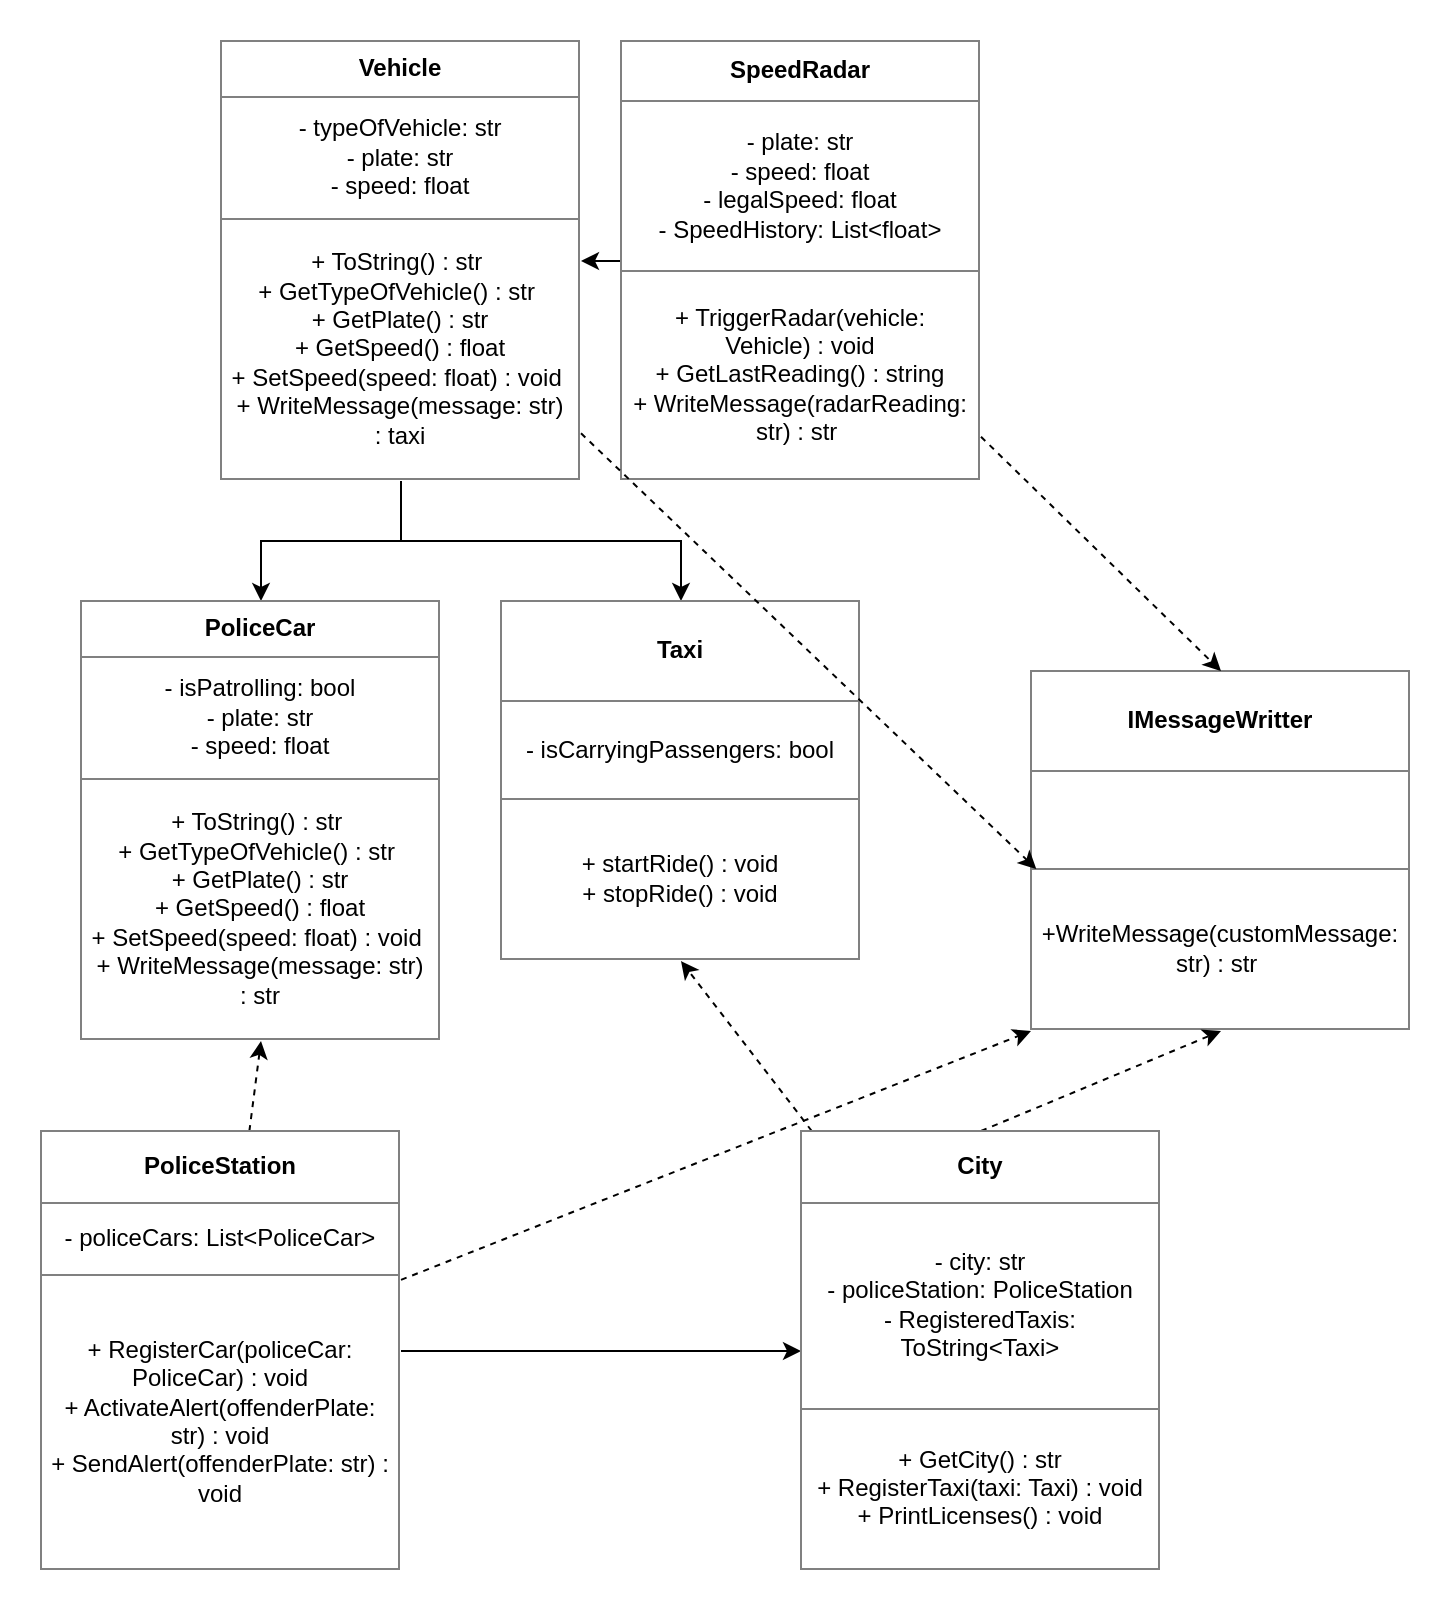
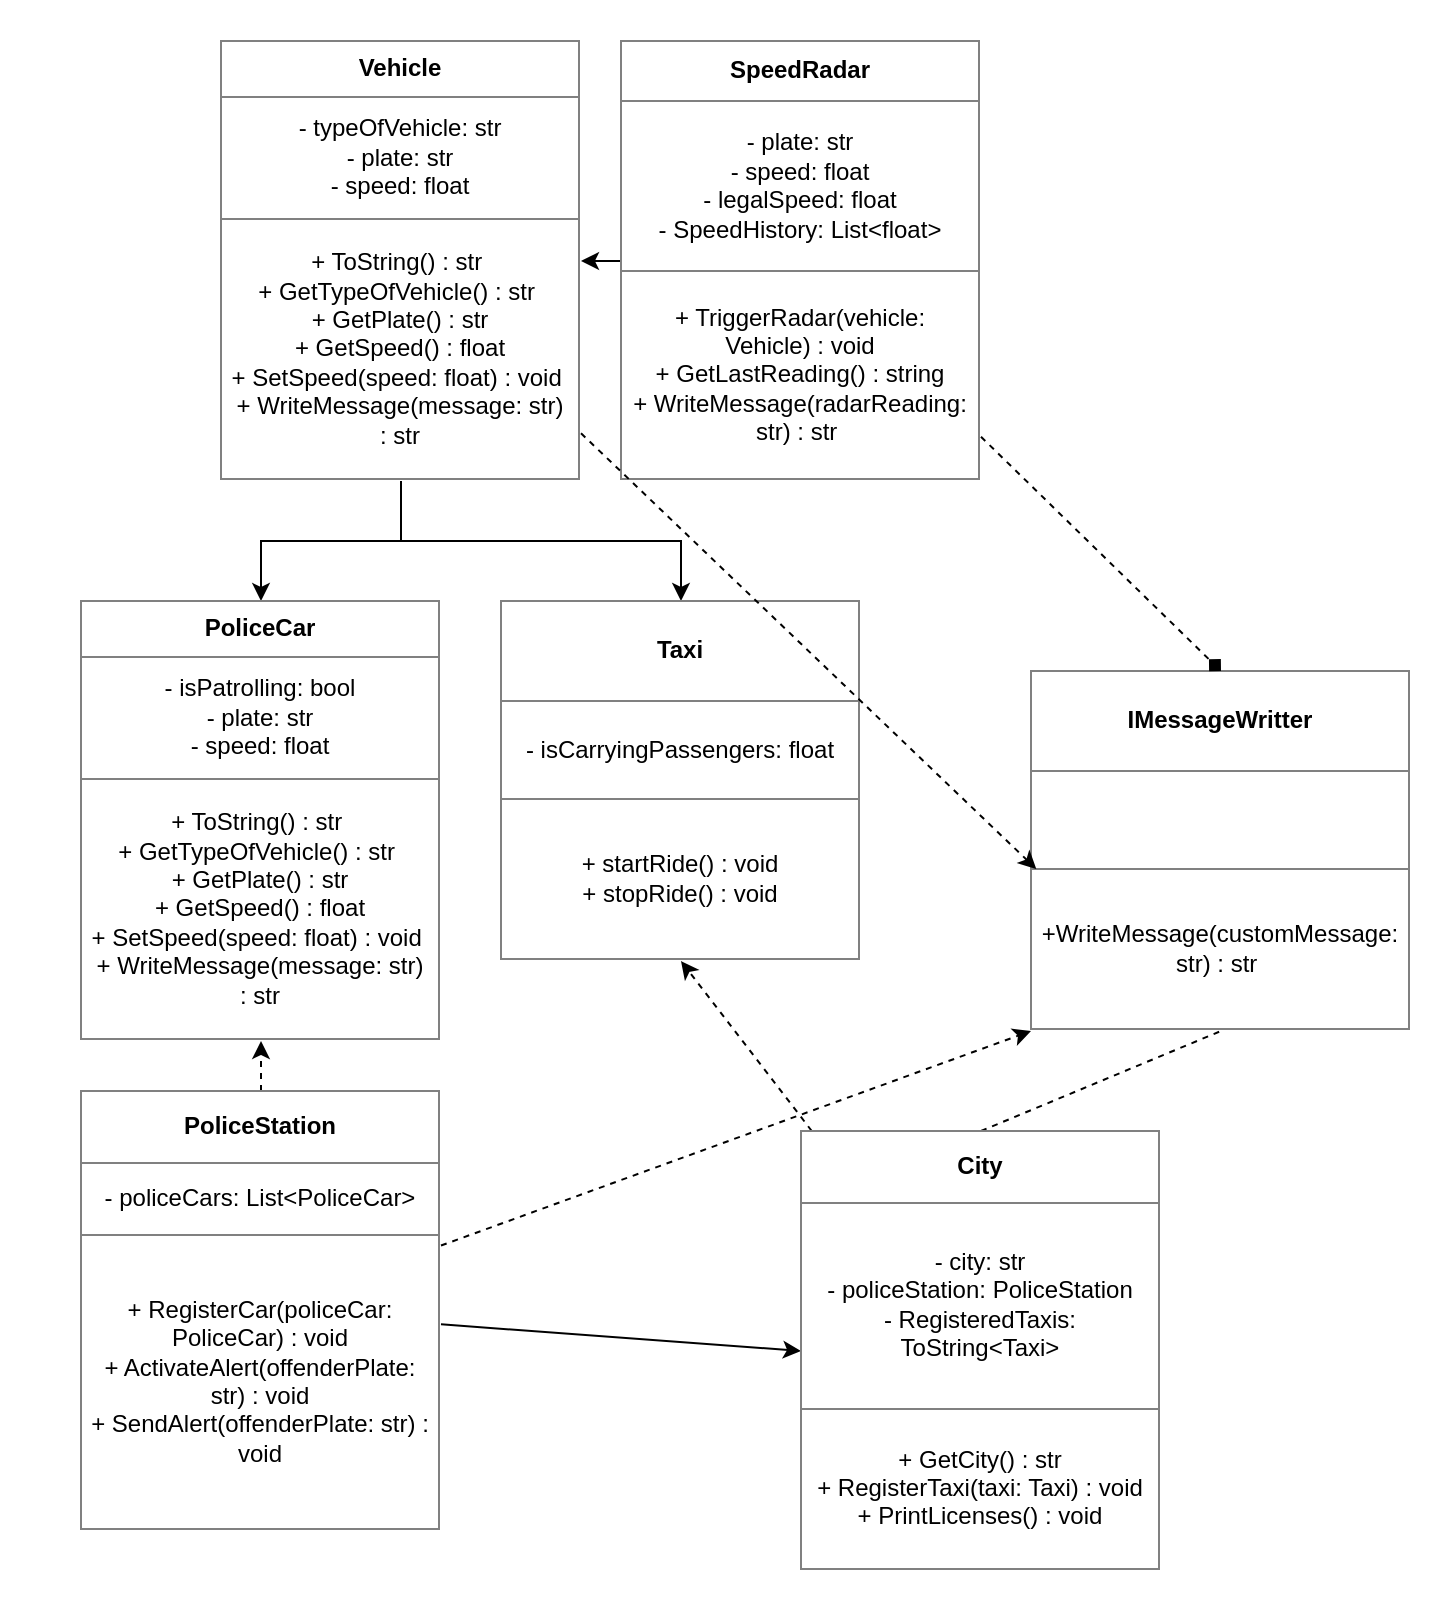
  <mxCell id="0" />
  <mxCell id="1" parent="0" />
  <mxCell id="2" value="" style="edgeStyle=orthogonalEdgeStyle;rounded=0;orthogonalLoop=1;jettySize=auto;html=1;" edge="1" parent="1" source="4" target="6"><mxGeometry relative="1" as="geometry" /></mxCell>
  <mxCell id="3" style="edgeStyle=orthogonalEdgeStyle;rounded=0;orthogonalLoop=1;jettySize=auto;html=1;" edge="1" parent="1" source="4" target="5"><mxGeometry relative="1" as="geometry" /></mxCell>
- <mxCell id="4" value="&lt;table border=&quot;1&quot; width=&quot;100%&quot; height=&quot;100%&quot; cellpadding=&quot;4&quot; style=&quot;width:100%;height:100%;border-collapse:collapse;&quot;&gt;&lt;tbody&gt;&lt;tr&gt;&lt;th align=&quot;center&quot;&gt;&lt;b&gt;Vehicle&lt;/b&gt;&lt;/th&gt;&lt;/tr&gt;&lt;tr&gt;&lt;td align=&quot;center&quot;&gt;- typeOfVehicle: str&lt;br&gt;- plate: str&lt;br&gt;- speed: float&lt;/td&gt;&lt;/tr&gt;&lt;tr&gt;&lt;td align=&quot;center&quot;&gt;+ ToString() : str&amp;nbsp;&lt;br&gt;+ GetTypeOfVehicle() : str&amp;nbsp;&lt;br&gt;+ GetPlate() : str&lt;br&gt;+ GetSpeed() : float&lt;br&gt;+ SetSpeed(speed: float) : void&amp;nbsp;&lt;br&gt;+ WriteMessage(message: str) : taxi&lt;/td&gt;&lt;/tr&gt;&lt;/tbody&gt;&lt;/table&gt;" style="text;html=1;whiteSpace=wrap;strokeColor=none;fillColor=none;overflow=fill;rounded=0;" vertex="1" parent="1"><mxGeometry x="110" y="20" width="180" height="220" as="geometry" /></mxCell>
- <mxCell id="5" value="&lt;table border=&quot;1&quot; width=&quot;100%&quot; height=&quot;100%&quot; cellpadding=&quot;4&quot; style=&quot;width:100%;height:100%;border-collapse:collapse;&quot;&gt;&lt;tbody&gt;&lt;tr&gt;&lt;th align=&quot;center&quot;&gt;&lt;b&gt;Taxi&lt;/b&gt;&lt;/th&gt;&lt;/tr&gt;&lt;tr&gt;&lt;td align=&quot;center&quot;&gt;- isCarryingPassengers: bool&lt;/td&gt;&lt;/tr&gt;&lt;tr&gt;&lt;td align=&quot;center&quot;&gt;+ startRide() : void&lt;br&gt;+ stopRide() : void&lt;/td&gt;&lt;/tr&gt;&lt;/tbody&gt;&lt;/table&gt;" style="text;html=1;whiteSpace=wrap;strokeColor=none;fillColor=none;overflow=fill;rounded=0;" vertex="1" parent="1"><mxGeometry x="250" y="300" width="180" height="180" as="geometry" /></mxCell>
+ <mxCell id="4" value="&lt;table border=&quot;1&quot; width=&quot;100%&quot; height=&quot;100%&quot; cellpadding=&quot;4&quot; style=&quot;width:100%;height:100%;border-collapse:collapse;&quot;&gt;&lt;tbody&gt;&lt;tr&gt;&lt;th align=&quot;center&quot;&gt;&lt;b&gt;Vehicle&lt;/b&gt;&lt;/th&gt;&lt;/tr&gt;&lt;tr&gt;&lt;td align=&quot;center&quot;&gt;- typeOfVehicle: str&lt;br&gt;- plate: str&lt;br&gt;- speed: float&lt;/td&gt;&lt;/tr&gt;&lt;tr&gt;&lt;td align=&quot;center&quot;&gt;+ ToString() : str&amp;nbsp;&lt;br&gt;+ GetTypeOfVehicle() : str&amp;nbsp;&lt;br&gt;+ GetPlate() : str&lt;br&gt;+ GetSpeed() : float&lt;br&gt;+ SetSpeed(speed: float) : void&amp;nbsp;&lt;br&gt;+ WriteMessage(message: str) : str&lt;/td&gt;&lt;/tr&gt;&lt;/tbody&gt;&lt;/table&gt;" style="text;html=1;whiteSpace=wrap;strokeColor=none;fillColor=none;overflow=fill;rounded=0;" vertex="1" parent="1"><mxGeometry x="110" y="20" width="180" height="220" as="geometry" /></mxCell>
+ <mxCell id="5" value="&lt;table border=&quot;1&quot; width=&quot;100%&quot; height=&quot;100%&quot; cellpadding=&quot;4&quot; style=&quot;width:100%;height:100%;border-collapse:collapse;&quot;&gt;&lt;tbody&gt;&lt;tr&gt;&lt;th align=&quot;center&quot;&gt;&lt;b&gt;Taxi&lt;/b&gt;&lt;/th&gt;&lt;/tr&gt;&lt;tr&gt;&lt;td align=&quot;center&quot;&gt;- isCarryingPassengers: float&lt;/td&gt;&lt;/tr&gt;&lt;tr&gt;&lt;td align=&quot;center&quot;&gt;+ startRide() : void&lt;br&gt;+ stopRide() : void&lt;/td&gt;&lt;/tr&gt;&lt;/tbody&gt;&lt;/table&gt;" style="text;html=1;whiteSpace=wrap;strokeColor=none;fillColor=none;overflow=fill;rounded=0;" vertex="1" parent="1"><mxGeometry x="250" y="300" width="180" height="180" as="geometry" /></mxCell>
  <mxCell id="6" value="&lt;table border=&quot;1&quot; width=&quot;100%&quot; height=&quot;100%&quot; cellpadding=&quot;4&quot; style=&quot;width:100%;height:100%;border-collapse:collapse;&quot;&gt;&lt;tbody&gt;&lt;tr&gt;&lt;th align=&quot;center&quot;&gt;PoliceCar&lt;/th&gt;&lt;/tr&gt;&lt;tr&gt;&lt;td align=&quot;center&quot;&gt;- isPatrolling: bool&lt;br&gt;- plate: str&lt;br&gt;- speed: float&lt;/td&gt;&lt;/tr&gt;&lt;tr&gt;&lt;td align=&quot;center&quot;&gt;+ ToString() : str&amp;nbsp;&lt;br&gt;+ GetTypeOfVehicle() : str&amp;nbsp;&lt;br&gt;+ GetPlate() : str&lt;br&gt;+ GetSpeed() : float&lt;br&gt;+ SetSpeed(speed: float) : void&amp;nbsp;&lt;br&gt;+ WriteMessage(message: str) : str&lt;/td&gt;&lt;/tr&gt;&lt;/tbody&gt;&lt;/table&gt;" style="text;html=1;whiteSpace=wrap;strokeColor=none;fillColor=none;overflow=fill;rounded=0;" vertex="1" parent="1"><mxGeometry x="40" y="300" width="180" height="220" as="geometry" /></mxCell>
  <mxCell id="7" value="&lt;table border=&quot;1&quot; width=&quot;100%&quot; height=&quot;100%&quot; cellpadding=&quot;4&quot; style=&quot;width:100%;height:100%;border-collapse:collapse;&quot;&gt;&lt;tbody&gt;&lt;tr&gt;&lt;th align=&quot;center&quot;&gt;&lt;b&gt;IMessageWritter&lt;/b&gt;&lt;/th&gt;&lt;/tr&gt;&lt;tr&gt;&lt;td align=&quot;center&quot;&gt;&lt;br&gt;&lt;/td&gt;&lt;/tr&gt;&lt;tr&gt;&lt;td align=&quot;center&quot;&gt;+WriteMessage(customMessage: str) : str&amp;nbsp;&lt;/td&gt;&lt;/tr&gt;&lt;/tbody&gt;&lt;/table&gt;" style="text;html=1;whiteSpace=wrap;strokeColor=none;fillColor=none;overflow=fill;rounded=0;" vertex="1" parent="1"><mxGeometry x="515" y="335" width="190" height="180" as="geometry" /></mxCell>
  <mxCell id="8" style="edgeStyle=none;rounded=0;orthogonalLoop=1;jettySize=auto;html=1;" edge="1" parent="1" source="10"><mxGeometry relative="1" as="geometry"><mxPoint x="290" y="130" as="targetPoint" /></mxGeometry></mxCell>
- <mxCell id="9" style="edgeStyle=none;rounded=0;orthogonalLoop=1;jettySize=auto;html=1;entryX=0.5;entryY=0;entryDx=0;entryDy=0;dashed=1;" edge="1" parent="1" source="10" target="7"><mxGeometry relative="1" as="geometry" /></mxCell>
+ <mxCell id="9" style="edgeStyle=none;rounded=0;orthogonalLoop=1;jettySize=auto;html=1;entryX=0.5;entryY=0;entryDx=0;entryDy=0;dashed=1;endArrow=diamond;" edge="1" parent="1" source="10" target="7"><mxGeometry relative="1" as="geometry" /></mxCell>
  <mxCell id="10" value="&lt;table border=&quot;1&quot; width=&quot;100%&quot; height=&quot;100%&quot; cellpadding=&quot;4&quot; style=&quot;width:100%;height:100%;border-collapse:collapse;&quot;&gt;&lt;tbody&gt;&lt;tr&gt;&lt;th align=&quot;center&quot;&gt;SpeedRadar&lt;/th&gt;&lt;/tr&gt;&lt;tr&gt;&lt;td align=&quot;center&quot;&gt;- plate: str&lt;br&gt;- speed: float&lt;br&gt;- legalSpeed: float&lt;br&gt;- SpeedHistory: List&amp;lt;float&amp;gt;&lt;/td&gt;&lt;/tr&gt;&lt;tr&gt;&lt;td align=&quot;center&quot;&gt;+ TriggerRadar(vehicle: Vehicle) : void&lt;br&gt;+ GetLastReading() : string&lt;br&gt;+ WriteMessage(radarReading: str) : str&amp;nbsp;&lt;/td&gt;&lt;/tr&gt;&lt;/tbody&gt;&lt;/table&gt;" style="text;html=1;whiteSpace=wrap;strokeColor=none;fillColor=none;overflow=fill;rounded=0;" vertex="1" parent="1"><mxGeometry x="310" y="20" width="180" height="220" as="geometry" /></mxCell>
  <mxCell id="11" style="edgeStyle=none;rounded=0;orthogonalLoop=1;jettySize=auto;html=1;entryX=0.014;entryY=0.55;entryDx=0;entryDy=0;entryPerimeter=0;dashed=1;" edge="1" parent="1" source="4" target="7"><mxGeometry relative="1" as="geometry" /></mxCell>
  <mxCell id="12" style="edgeStyle=none;rounded=0;orthogonalLoop=1;jettySize=auto;html=1;entryX=0;entryY=1;entryDx=0;entryDy=0;dashed=1;" edge="1" parent="1" source="15" target="7"><mxGeometry relative="1" as="geometry" /></mxCell>
  <mxCell id="13" style="edgeStyle=none;rounded=0;orthogonalLoop=1;jettySize=auto;html=1;entryX=0;entryY=0.5;entryDx=0;entryDy=0;strokeColor=default;" edge="1" parent="1" source="15" target="18"><mxGeometry relative="1" as="geometry" /></mxCell>
  <mxCell id="14" style="edgeStyle=none;rounded=0;orthogonalLoop=1;jettySize=auto;html=1;entryX=0.5;entryY=1;entryDx=0;entryDy=0;dashed=1;" edge="1" parent="1" source="15" target="6"><mxGeometry relative="1" as="geometry" /></mxCell>
- <mxCell id="15" value="&lt;table border=&quot;1&quot; width=&quot;100%&quot; height=&quot;100%&quot; cellpadding=&quot;4&quot; style=&quot;width:100%;height:100%;border-collapse:collapse;&quot;&gt;&lt;tbody&gt;&lt;tr&gt;&lt;th align=&quot;center&quot;&gt;PoliceStation&lt;/th&gt;&lt;/tr&gt;&lt;tr&gt;&lt;td align=&quot;center&quot;&gt;- policeCars: List&amp;lt;PoliceCar&amp;gt;&lt;/td&gt;&lt;/tr&gt;&lt;tr&gt;&lt;td align=&quot;center&quot;&gt;+ RegisterCar(policeCar: PoliceCar) : void&lt;br&gt;+ ActivateAlert(offenderPlate: str) : void&lt;br&gt;+ SendAlert(offenderPlate: str) : void&lt;/td&gt;&lt;/tr&gt;&lt;/tbody&gt;&lt;/table&gt;" style="text;html=1;whiteSpace=wrap;strokeColor=none;fillColor=none;overflow=fill;rounded=0;" vertex="1" parent="1"><mxGeometry x="20" y="565" width="180" height="220" as="geometry" /></mxCell>
- <mxCell id="16" style="edgeStyle=none;rounded=0;orthogonalLoop=1;jettySize=auto;html=1;exitX=0.5;exitY=0;exitDx=0;exitDy=0;entryX=0.5;entryY=1;entryDx=0;entryDy=0;dashed=1;" edge="1" parent="1" source="18" target="7"><mxGeometry relative="1" as="geometry" /></mxCell>
+ <mxCell id="15" value="&lt;table border=&quot;1&quot; width=&quot;100%&quot; height=&quot;100%&quot; cellpadding=&quot;4&quot; style=&quot;width:100%;height:100%;border-collapse:collapse;&quot;&gt;&lt;tbody&gt;&lt;tr&gt;&lt;th align=&quot;center&quot;&gt;PoliceStation&lt;/th&gt;&lt;/tr&gt;&lt;tr&gt;&lt;td align=&quot;center&quot;&gt;- policeCars: List&amp;lt;PoliceCar&amp;gt;&lt;/td&gt;&lt;/tr&gt;&lt;tr&gt;&lt;td align=&quot;center&quot;&gt;+ RegisterCar(policeCar: PoliceCar) : void&lt;br&gt;+ ActivateAlert(offenderPlate: str) : void&lt;br&gt;+ SendAlert(offenderPlate: str) : void&lt;/td&gt;&lt;/tr&gt;&lt;/tbody&gt;&lt;/table&gt;" style="text;html=1;whiteSpace=wrap;strokeColor=none;fillColor=none;overflow=fill;rounded=0;" vertex="1" parent="1"><mxGeometry x="40" y="545" width="180" height="220" as="geometry" /></mxCell>
+ <mxCell id="16" style="edgeStyle=none;rounded=0;orthogonalLoop=1;jettySize=auto;html=1;exitX=0.5;exitY=0;exitDx=0;exitDy=0;entryX=0.5;entryY=1;entryDx=0;entryDy=0;dashed=1;endArrow=none;" edge="1" parent="1" source="18" target="7"><mxGeometry relative="1" as="geometry" /></mxCell>
  <mxCell id="17" style="edgeStyle=none;rounded=0;orthogonalLoop=1;jettySize=auto;html=1;entryX=0.5;entryY=1;entryDx=0;entryDy=0;dashed=1;" edge="1" parent="1" source="18" target="5"><mxGeometry relative="1" as="geometry" /></mxCell>
  <mxCell id="18" value="&lt;table border=&quot;1&quot; width=&quot;100%&quot; height=&quot;100%&quot; cellpadding=&quot;4&quot; style=&quot;width:100%;height:100%;border-collapse:collapse;&quot;&gt;&lt;tbody&gt;&lt;tr&gt;&lt;th align=&quot;center&quot;&gt;City&lt;/th&gt;&lt;/tr&gt;&lt;tr&gt;&lt;td align=&quot;center&quot;&gt;- city: str&lt;br&gt;- policeStation: PoliceStation&lt;br&gt;- RegisteredTaxis: ToString&amp;lt;Taxi&amp;gt;&lt;br&gt;&lt;/td&gt;&lt;/tr&gt;&lt;tr&gt;&lt;td align=&quot;center&quot;&gt;+ GetCity() : str&lt;br&gt;+ RegisterTaxi(taxi: Taxi) : void&lt;br&gt;+ PrintLicenses() : void&lt;/td&gt;&lt;/tr&gt;&lt;/tbody&gt;&lt;/table&gt;" style="text;html=1;whiteSpace=wrap;strokeColor=none;fillColor=none;overflow=fill;rounded=0;" vertex="1" parent="1"><mxGeometry x="400" y="565" width="180" height="220" as="geometry" /></mxCell>
